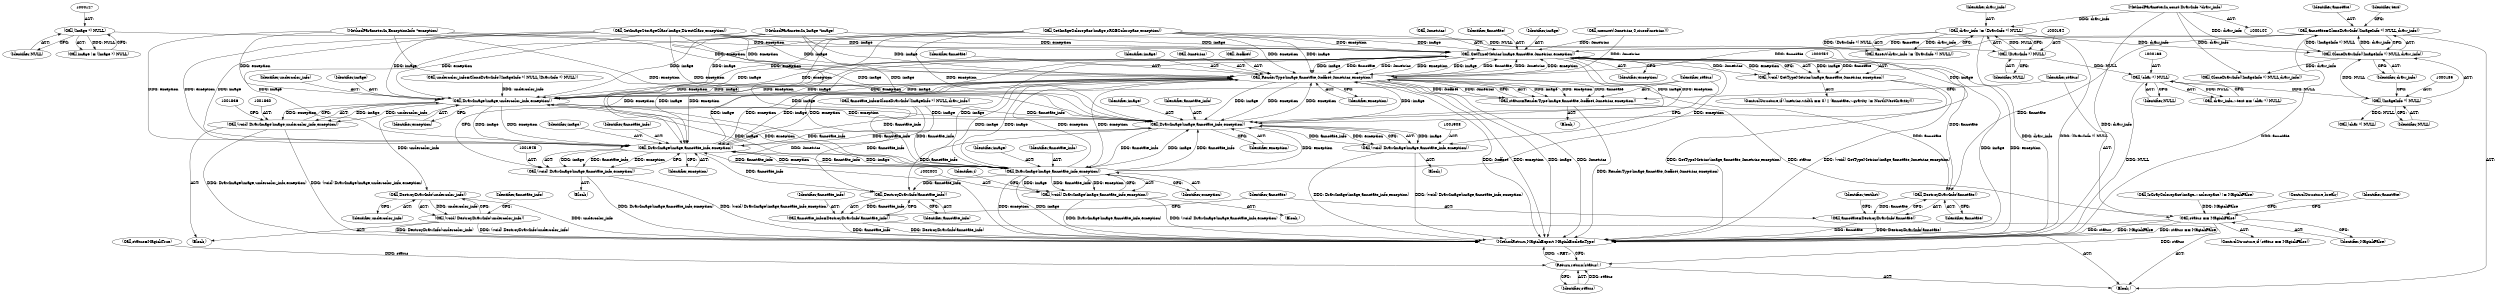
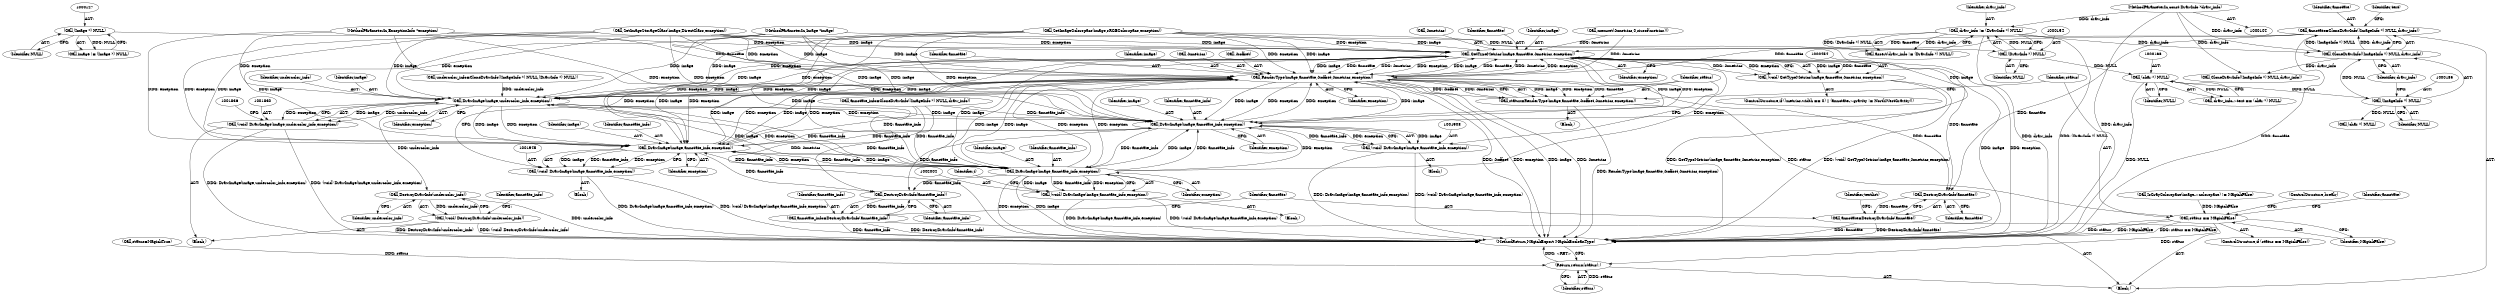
  digraph {
    n1 [label="(Call,annotate=CloneDrawInfo((ImageInfo *) NULL,draw_info))"]
    n2 [label="(Call,CloneDrawInfo((ImageInfo *) NULL,draw_info))"]
    n3 [label="(Call,GetTypeMetrics(image,annotate,&metrics,exception))"]
    n4 [label="(Call,RenderType(image,annotate,&offset,&metrics,exception))"]
    n5 [label="(Call,DestroyDrawInfo(annotate))"]
    n6 [label="(MethodReturn,MagickExport MagickBooleanType)"]
    n7 [label="(Block,)"]
    n8 [label="(Call,CloneDrawInfo((ImageInfo *) NULL,draw_info))"]
    n9 [label="(Identifier,draw_info)"]
    n10 [label="(Call,(void) GetTypeMetrics(image,annotate,&metrics,exception))"]
    n11 [label="(Call,DrawImage(image,undercolor_info,exception))"]
    n12 [label="(Call,DrawImage(image,annotate_info,exception))"]
    n13 [label="(Call,DrawImage(image,annotate_info,exception))"]
    n14 [label="(Identifier,exception)"]
    n15 [label="(Call,DrawImage(image,annotate_info,exception))"]
    n16 [label="(Call,status=RenderType(image,annotate,&offset,&metrics,exception))"]
    n17 [label="(Identifier,exception)"]
    n18 [label="(Call,annotate=DestroyDrawInfo(annotate))"]
    n19 [label="(Identifier,annotate)"]
    n20 [label="(Return,return(status);)"]
    n21 [label="(Call,(ImageInfo *) NULL)"]
    n22 [label="(Identifier,NULL)"]
    n23 [label="(Call,(char *) NULL)"]
    n24 [label="(Call,(char *) NULL)"]
    n25 [label="(Identifier,NULL)"]
    n26 [label="(Call,draw_info->text == (char *) NULL)"]
    n27 [label="(Call,(DrawInfo *) NULL)"]
    n28 [label="(Call,draw_info != (DrawInfo *) NULL)"]
    n29 [label="(Identifier,NULL)"]
    n30 [label="(Call,assert(draw_info != (DrawInfo *) NULL))"]
    n31 [label="(Call,(Image *) NULL)"]
    n32 [label="(Call,image != (Image *) NULL)"]
    n33 [label="(Identifier,NULL)"]
    n34 [label="(MethodParameterIn,const DrawInfo *draw_info)"]
    1000104
    n36 [label="(ControlStructure,if ((metrics.width == 0) || (annotate->gravity != NorthWestGravity)))"]
    n37 [label="(Call,(void) DrawImage(image,undercolor_info,exception))"]
    n38 [label="(Call,DestroyDrawInfo(undercolor_info))"]
    n39 [label="(Identifier,exception)"]
    n40 [label="(Call,(void) DrawImage(image,annotate_info,exception))"]
    n41 [label="(Call,DestroyDrawInfo(annotate_info))"]
    n42 [label="(Identifier,exception)"]
    n43 [label="(Call,(void) DrawImage(image,annotate_info,exception))"]
    n44 [label="(Identifier,exception)"]
    n45 [label="(Block,)"]
    n46 [label="(Call,(void) DestroyDrawInfo(undercolor_info))"]
    n47 [label="(Identifier,undercolor_info)"]
    n48 [label="(Block,)"]
    n49 [label="(Call,(void) DrawImage(image,annotate_info,exception))"]
    n50 [label="(Identifier,exception)"]
    n51 [label="(Call,annotate_info=DestroyDrawInfo(annotate_info))"]
    n52 [label="(Identifier,annotate_info)"]
    n53 [label="(Block,)"]
    n54 [label="(Call,status == MagickFalse)"]
    n55 [label="(Block,)"]
    n56 [label="(ControlStructure,if (status == MagickFalse))"]
    n57 [label="(Identifier,MagickFalse)"]
    n58 [label="(Identifier,status)"]
    n59 [label="(Block,)"]
    n60 [label="(Identifier,textlist)"]
    n61 [label="(Identifier,image)"]
    n62 [label="(Identifier,draw_info)"]
    n63 [label="(Call,IsGrayColorspace(image->colorspace) != MagickFalse)"]
    n64 [label="(Call,annotate_info=CloneDrawInfo((ImageInfo *) NULL,draw_info))"]
    n65 [label="(Call,&metrics)"]
    n66 [label="(Identifier,status)"]
    n67 [label="(Identifier,annotate_info)"]
    n68 [label="(Call,SetImageStorageClass(image,DirectClass,exception))"]
    n69 [label="(Call,&offset)"]
    n70 [label="(Identifier,annotate_info)"]
    n71 [label="(Identifier,annotate_info)"]
    n72 [label="(Identifier,undercolor_info)"]
    n73 [label="(Identifier,image)"]
    n74 [label="(Identifier,image)"]
    n75 [label="(Identifier,image)"]
    n76 [label="(Call,&metrics)"]
    n77 [label="(ControlStructure,break;)"]
    n78 [label="(Call,SetImageColorspace(image,sRGBColorspace,exception))"]
    n79 [label="(Call,memset(&metrics,0,sizeof(metrics)))"]
    n80 [label="(Call,undercolor_info=CloneDrawInfo((ImageInfo *) NULL,(DrawInfo *) NULL))"]
    n81 [label="(MethodParameterIn,Image *image)"]
    n82 [label="(Identifier,annotate)"]
    n83 [label="(Identifier,annotate_info)"]
    n84 [label="(Identifier,i)"]
    n85 [label="(Identifier,annotate)"]
    n86 [label="(Identifier,status)"]
    n87 [label="(Call,status=MagickTrue)"]
    n88 [label="(Identifier,annotate)"]
    n89 [label="(Identifier,annotate_info)"]
    n90 [label="(Identifier,image)"]
    n91 [label="(Identifier,annotate)"]
    n92 [label="(Identifier,text)"]
    n93 [label="(Identifier,annotate)"]
    n94 [label="(MethodParameterIn,ExceptionInfo *exception)"]
    n95 [label="(Identifier,image)"]
    1000185
    1000168
    1000154
    1000127
    1000454
    1001830
    1001836
    1001908
    1001945
    1002004
    n1 -> n2 [label="CFG: "]
    n1 -> n3 [label="DDG: annotate"]
    n1 -> n4 [label="DDG: annotate"]
    n1 -> n5 [label="DDG: annotate"]
    n1 -> n6 [label="DDG: annotate"]
    n1 -> n7 [label="AST: "]
    n2 -> n1 [label="AST: "]
    n2 -> n1 [label="DDG: (ImageInfo *) NULL"]
    n2 -> n1 [label="DDG: draw_info"]
    n2 -> n8 [label="DDG: draw_info"]
    n2 -> n9 [label="CFG: "]
    n3 -> n4 [label="DDG: image"]
    n3 -> n4 [label="DDG: annotate"]
    n3 -> n4 [label="DDG: &metrics"]
    n3 -> n4 [label="DDG: exception"]
    n3 -> n5 [label="DDG: annotate"]
    n3 -> n6 [label="DDG: exception"]
    n3 -> n6 [label="DDG: &metrics"]
    n3 -> n6 [label="DDG: image"]
    n3 -> n10 [label="AST: "]
    n3 -> n10 [label="DDG: image"]
    n3 -> n10 [label="DDG: annotate"]
    n3 -> n10 [label="DDG: &metrics"]
    n3 -> n10 [label="DDG: exception"]
    n3 -> n11 [label="DDG: image"]
    n3 -> n11 [label="DDG: exception"]
    n3 -> n12 [label="DDG: image"]
    n3 -> n12 [label="DDG: exception"]
    n3 -> n13 [label="DDG: image"]
    n3 -> n13 [label="DDG: exception"]
    n3 -> n14 [label="CFG: "]
    n4 -> n3 [label="DDG: image"]
    n4 -> n3 [label="DDG: annotate"]
    n4 -> n3 [label="DDG: &metrics"]
    n4 -> n3 [label="DDG: exception"]
    n4 -> n5 [label="DDG: annotate"]
    n4 -> n6 [label="DDG: &offset"]
    n4 -> n6 [label="DDG: exception"]
    n4 -> n6 [label="DDG: image"]
    n4 -> n6 [label="DDG: &metrics"]
    n4 -> n11 [label="DDG: image"]
    n4 -> n11 [label="DDG: exception"]
    n4 -> n12 [label="DDG: image"]
    n4 -> n12 [label="DDG: exception"]
    n4 -> n13 [label="DDG: image"]
    n4 -> n13 [label="DDG: exception"]
    n4 -> n15 [label="DDG: image"]
    n4 -> n15 [label="DDG: exception"]
    n4 -> n16 [label="AST: "]
    n4 -> n16 [label="DDG: image"]
    n4 -> n16 [label="DDG: exception"]
    n4 -> n16 [label="DDG: annotate"]
    n4 -> n16 [label="DDG: &offset"]
    n4 -> n16 [label="DDG: &metrics"]
    n4 -> n17 [label="CFG: "]
    n5 -> n18 [label="AST: "]
    n5 -> n18 [label="DDG: annotate"]
    n5 -> n19 [label="CFG: "]
    n6 -> n20 [label="CFG: "]
    n9 -> n2 [label="AST: "]
    n9 -> n21 [label="CFG: "]
    n10 -> n3 [label="CFG: "]
    n10 -> n6 [label="DDG: GetTypeMetrics(image,annotate,&metrics,exception)"]
    n10 -> n6 [label="DDG: (void) GetTypeMetrics(image,annotate,&metrics,exception)"]
    n10 -> n36 [label="AST: "]
    n11 -> n4 [label="DDG: image"]
    n11 -> n4 [label="DDG: exception"]
    n11 -> n12 [label="DDG: image"]
    n11 -> n12 [label="DDG: exception"]
    n11 -> n13 [label="DDG: image"]
    n11 -> n13 [label="DDG: exception"]
    n11 -> n37 [label="AST: "]
    n11 -> n37 [label="DDG: image"]
    n11 -> n37 [label="DDG: undercolor_info"]
    n11 -> n37 [label="DDG: exception"]
    n11 -> n38 [label="DDG: undercolor_info"]
    n11 -> n39 [label="CFG: "]
    n12 -> n4 [label="DDG: image"]
    n12 -> n4 [label="DDG: exception"]
    n12 -> n13 [label="DDG: annotate_info"]
    n12 -> n15 [label="DDG: annotate_info"]
    n12 -> n40 [label="AST: "]
    n12 -> n40 [label="DDG: image"]
    n12 -> n40 [label="DDG: annotate_info"]
    n12 -> n40 [label="DDG: exception"]
    n12 -> n41 [label="DDG: annotate_info"]
    n12 -> n42 [label="CFG: "]
    n13 -> n4 [label="DDG: image"]
    n13 -> n4 [label="DDG: exception"]
    n13 -> n12 [label="DDG: annotate_info"]
    n13 -> n15 [label="DDG: annotate_info"]
    n13 -> n41 [label="DDG: annotate_info"]
    n13 -> n43 [label="AST: "]
    n13 -> n43 [label="DDG: image"]
    n13 -> n43 [label="DDG: annotate_info"]
    n13 -> n43 [label="DDG: exception"]
    n13 -> n44 [label="CFG: "]
    n14 -> n3 [label="AST: "]
    n15 -> n3 [label="DDG: image"]
    n15 -> n3 [label="DDG: exception"]
    n15 -> n4 [label="DDG: image"]
    n15 -> n4 [label="DDG: exception"]
    n15 -> n6 [label="DDG: exception"]
    n15 -> n6 [label="DDG: image"]
    n15 -> n11 [label="DDG: image"]
    n15 -> n11 [label="DDG: exception"]
    n15 -> n12 [label="DDG: image"]
    n15 -> n12 [label="DDG: annotate_info"]
    n15 -> n12 [label="DDG: exception"]
    n15 -> n13 [label="DDG: image"]
    n15 -> n13 [label="DDG: annotate_info"]
    n15 -> n13 [label="DDG: exception"]
    n15 -> n41 [label="DDG: annotate_info"]
    n15 -> n49 [label="AST: "]
    n15 -> n49 [label="DDG: image"]
    n15 -> n49 [label="DDG: annotate_info"]
    n15 -> n49 [label="DDG: exception"]
    n15 -> n50 [label="CFG: "]
    n16 -> n4 [label="CFG: "]
    n16 -> n6 [label="DDG: RenderType(image,annotate,&offset,&metrics,exception)"]
    n16 -> n54 [label="DDG: status"]
    n16 -> n55 [label="AST: "]
    n17 -> n4 [label="AST: "]
    n18 -> n5 [label="CFG: "]
    n18 -> n6 [label="DDG: DestroyDrawInfo(annotate)"]
    n18 -> n6 [label="DDG: annotate"]
    n18 -> n7 [label="AST: "]
    n19 -> n5 [label="AST: "]
    n20 -> n6 [label="DDG: <RET>"]
    n20 -> n7 [label="AST: "]
    n20 -> n58 [label="CFG: "]
    n21 -> n2 [label="AST: "]
    n21 -> n2 [label="DDG: NULL"]
    n21 -> n22 [label="CFG: "]
    n21 -> n23 [label="DDG: NULL"]
    n22 -> n21 [label="AST: "]
    n24 -> n6 [label="DDG: NULL"]
    n24 -> n21 [label="DDG: NULL"]
    n24 -> n25 [label="CFG: "]
    n24 -> n26 [label="AST: "]
    n24 -> n26 [label="DDG: NULL"]
    n25 -> n24 [label="AST: "]
    n26 -> n24 [label="CFG: "]
    n27 -> n24 [label="DDG: NULL"]
    n27 -> n28 [label="AST: "]
    n27 -> n28 [label="DDG: NULL"]
    n27 -> n29 [label="CFG: "]
    n28 -> n2 [label="DDG: draw_info"]
    n28 -> n6 [label="DDG: draw_info"]
    n28 -> n6 [label="DDG: (DrawInfo *) NULL"]
    n28 -> n27 [label="CFG: "]
    n28 -> n30 [label="AST: "]
    n28 -> n30 [label="DDG: draw_info"]
    n28 -> n30 [label="DDG: (DrawInfo *) NULL"]
    n29 -> n27 [label="AST: "]
    n30 -> n28 [label="CFG: "]
    n31 -> n27 [label="DDG: NULL"]
    n31 -> n32 [label="AST: "]
    n31 -> n32 [label="DDG: NULL"]
    n31 -> n33 [label="CFG: "]
    n32 -> n31 [label="CFG: "]
    n33 -> n31 [label="AST: "]
    n34 -> n2 [label="DDG: draw_info"]
    n34 -> n6 [label="DDG: draw_info"]
    n34 -> n8 [label="DDG: draw_info"]
    n34 -> n28 [label="DDG: draw_info"]
    n34 -> 1000104 [label="AST: "]
    n37 -> n6 [label="DDG: DrawImage(image,undercolor_info,exception)"]
    n37 -> n6 [label="DDG: (void) DrawImage(image,undercolor_info,exception)"]
    n37 -> n11 [label="CFG: "]
    n37 -> n45 [label="AST: "]
    n38 -> n6 [label="DDG: undercolor_info"]
    n38 -> n46 [label="AST: "]
    n38 -> n46 [label="DDG: undercolor_info"]
    n38 -> n47 [label="CFG: "]
    n39 -> n11 [label="AST: "]
    n40 -> n6 [label="DDG: (void) DrawImage(image,annotate_info,exception)"]
    n40 -> n6 [label="DDG: DrawImage(image,annotate_info,exception)"]
    n40 -> n12 [label="CFG: "]
    n40 -> n48 [label="AST: "]
    n41 -> n51 [label="AST: "]
    n41 -> n51 [label="DDG: annotate_info"]
    n41 -> n52 [label="CFG: "]
    n42 -> n12 [label="AST: "]
    n43 -> n6 [label="DDG: DrawImage(image,annotate_info,exception)"]
    n43 -> n6 [label="DDG: (void) DrawImage(image,annotate_info,exception)"]
    n43 -> n13 [label="CFG: "]
    n43 -> n53 [label="AST: "]
    n44 -> n13 [label="AST: "]
    n46 -> n6 [label="DDG: DestroyDrawInfo(undercolor_info)"]
    n46 -> n6 [label="DDG: (void) DestroyDrawInfo(undercolor_info)"]
    n46 -> n38 [label="CFG: "]
    n46 -> n45 [label="AST: "]
    n47 -> n38 [label="AST: "]
    n49 -> n6 [label="DDG: DrawImage(image,annotate_info,exception)"]
    n49 -> n6 [label="DDG: (void) DrawImage(image,annotate_info,exception)"]
    n49 -> n15 [label="CFG: "]
    n49 -> n59 [label="AST: "]
    n50 -> n15 [label="AST: "]
    n51 -> n6 [label="DDG: annotate_info"]
    n51 -> n6 [label="DDG: DestroyDrawInfo(annotate_info)"]
    n51 -> n7 [label="AST: "]
    n51 -> n41 [label="CFG: "]
    n52 -> n41 [label="AST: "]
    n54 -> n6 [label="DDG: status"]
    n54 -> n6 [label="DDG: MagickFalse"]
    n54 -> n6 [label="DDG: status == MagickFalse"]
    n54 -> n20 [label="DDG: status"]
    n54 -> n56 [label="AST: "]
    n54 -> n57 [label="CFG: "]
    n57 -> n54 [label="AST: "]
    n58 -> n20 [label="AST: "]
    n58 -> n20 [label="DDG: status"]
    n60 -> n18 [label="CFG: "]
    n61 -> n12 [label="AST: "]
    n62 -> n28 [label="AST: "]
    n63 -> n54 [label="DDG: MagickFalse"]
    n64 -> n12 [label="DDG: annotate_info"]
    n64 -> n13 [label="DDG: annotate_info"]
    n64 -> n15 [label="DDG: annotate_info"]
    n64 -> n41 [label="DDG: annotate_info"]
    n65 -> n4 [label="AST: "]
    n66 -> n16 [label="CFG: "]
    n66 -> n54 [label="AST: "]
    n67 -> n51 [label="AST: "]
    n68 -> n3 [label="DDG: image"]
    n68 -> n3 [label="DDG: exception"]
    n68 -> n4 [label="DDG: image"]
    n68 -> n4 [label="DDG: exception"]
    n68 -> n11 [label="DDG: image"]
    n68 -> n11 [label="DDG: exception"]
    n68 -> n12 [label="DDG: image"]
    n68 -> n12 [label="DDG: exception"]
    n68 -> n13 [label="DDG: image"]
    n68 -> n13 [label="DDG: exception"]
    n69 -> n4 [label="AST: "]
    n70 -> n15 [label="AST: "]
    n71 -> n12 [label="AST: "]
    n72 -> n11 [label="AST: "]
    n73 -> n15 [label="AST: "]
    n74 -> n11 [label="AST: "]
    n75 -> n13 [label="AST: "]
    n76 -> n3 [label="AST: "]
    n77 -> n54 [label="CFG: "]
    n78 -> n3 [label="DDG: image"]
    n78 -> n3 [label="DDG: exception"]
    n78 -> n4 [label="DDG: image"]
    n78 -> n4 [label="DDG: exception"]
    n78 -> n11 [label="DDG: image"]
    n78 -> n11 [label="DDG: exception"]
    n78 -> n12 [label="DDG: image"]
    n78 -> n12 [label="DDG: exception"]
    n78 -> n13 [label="DDG: image"]
    n78 -> n13 [label="DDG: exception"]
    n79 -> n3 [label="DDG: &metrics"]
    n79 -> n4 [label="DDG: &metrics"]
    n80 -> n11 [label="DDG: undercolor_info"]
    n81 -> n3 [label="DDG: image"]
    n81 -> n4 [label="DDG: image"]
    n81 -> n11 [label="DDG: image"]
    n81 -> n12 [label="DDG: image"]
    n81 -> n13 [label="DDG: image"]
    n81 -> n15 [label="DDG: image"]
    n82 -> n1 [label="AST: "]
    n83 -> n46 [label="CFG: "]
    n84 -> n49 [label="CFG: "]
    n85 -> n3 [label="AST: "]
    n86 -> n16 [label="AST: "]
    n86 -> n40 [label="CFG: "]
    n86 -> n43 [label="CFG: "]
    n87 -> n20 [label="DDG: status"]
    n88 -> n4 [label="AST: "]
    n89 -> n13 [label="AST: "]
    n90 -> n3 [label="AST: "]
    n91 -> n18 [label="AST: "]
    n91 -> n51 [label="CFG: "]
    n92 -> n1 [label="CFG: "]
    n93 -> n54 [label="CFG: "]
    n94 -> n3 [label="DDG: exception"]
-   n94 -> n4 [label="DDG: exception"]
+   n94 -> n4 [label="DDG: annotate"]
    n94 -> n11 [label="DDG: exception"]
    n94 -> n12 [label="DDG: exception"]
    n94 -> n13 [label="DDG: exception"]
    n94 -> n15 [label="DDG: exception"]
    n95 -> n4 [label="AST: "]
    1000185 -> n21 [label="AST: "]
    1000168 -> n24 [label="AST: "]
    1000154 -> n27 [label="AST: "]
    1000127 -> n31 [label="AST: "]
    1000454 -> n10 [label="AST: "]
    1001830 -> n37 [label="AST: "]
    1001836 -> n37 [label="CFG: "]
    1001908 -> n40 [label="AST: "]
    1001945 -> n43 [label="AST: "]
    1002004 -> n49 [label="AST: "]
  }
